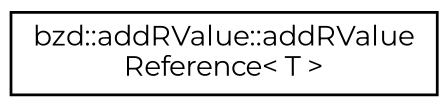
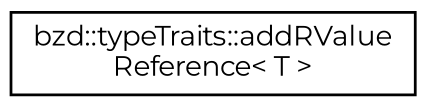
  digraph {
    rankdir=LR
    fontname=Montserrat
-   n1 [color=black fillcolor=white fontname=Montserrat fontsize=10 height=0.2 label="bzd::addRValue::addRValue\lReference\< T \>" shape=record style=filled width=0.4]
+   n1 [color=black fillcolor=white fontname=Montserrat fontsize=10 height=0.2 label="bzd::typeTraits::addRValue\lReference\< T \>" shape=record style=filled width=0.4]
  }
